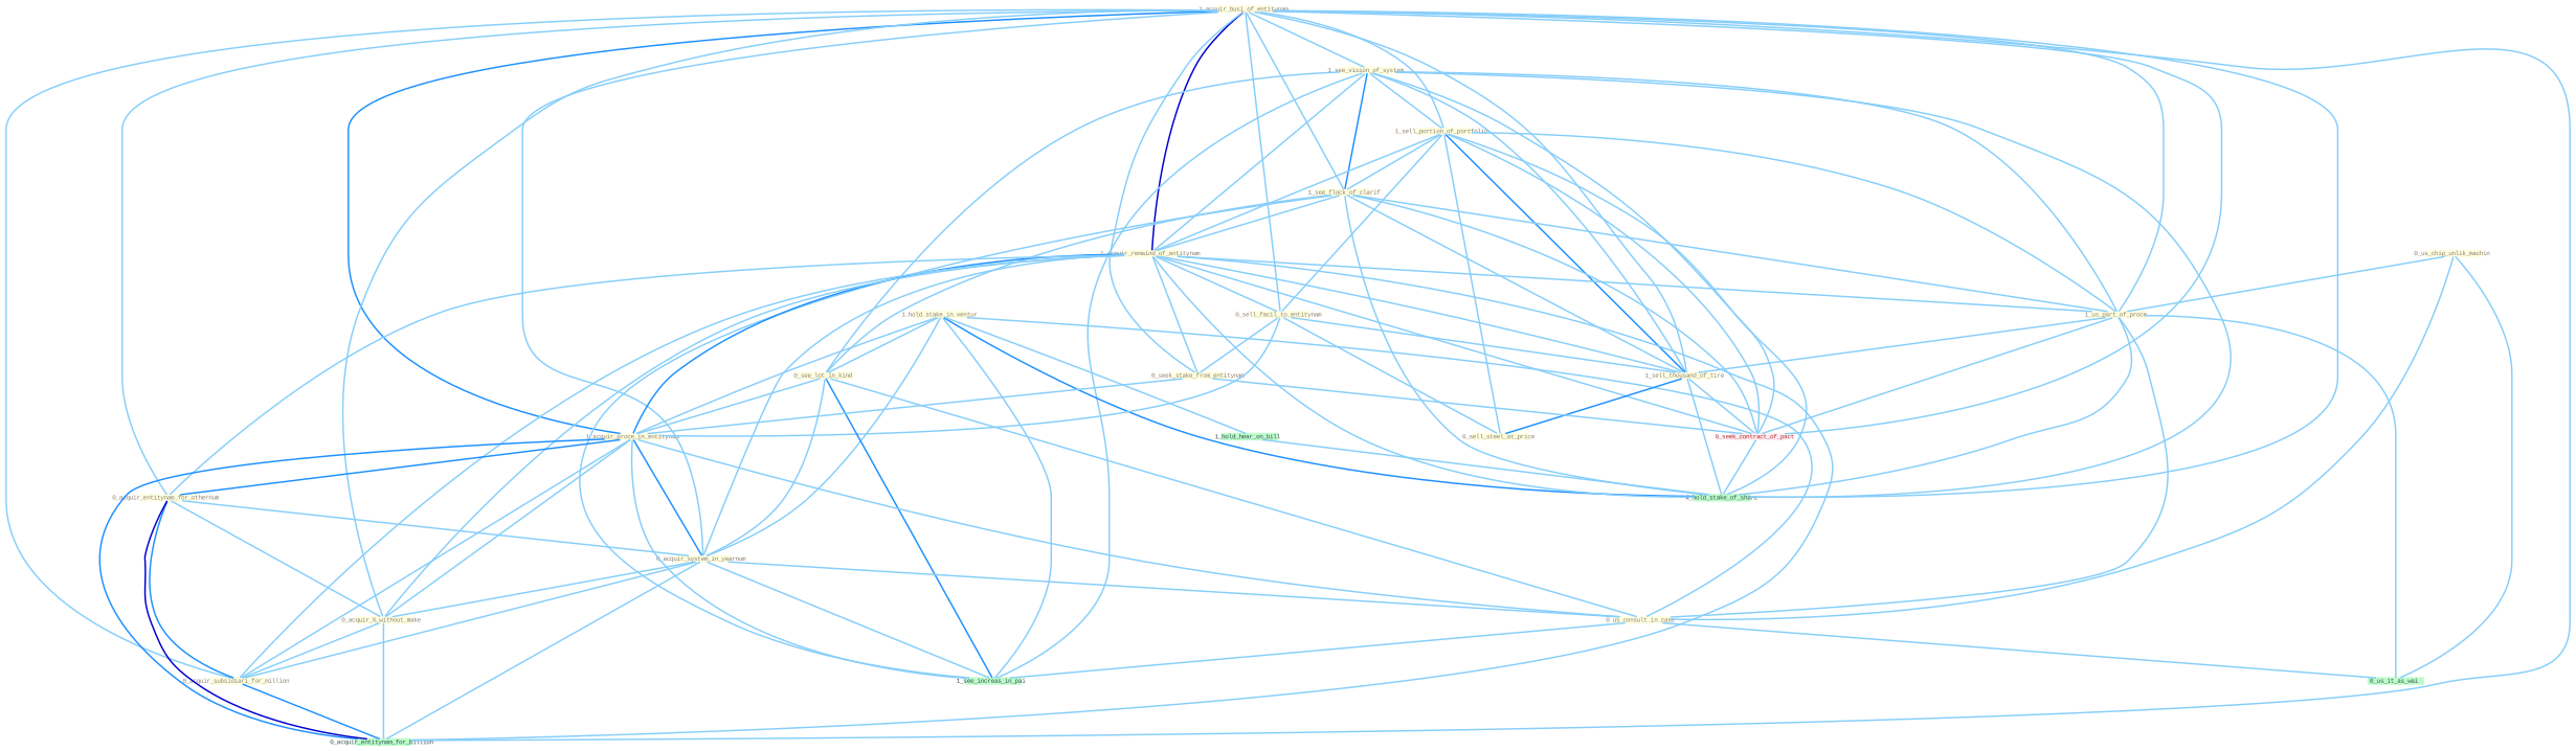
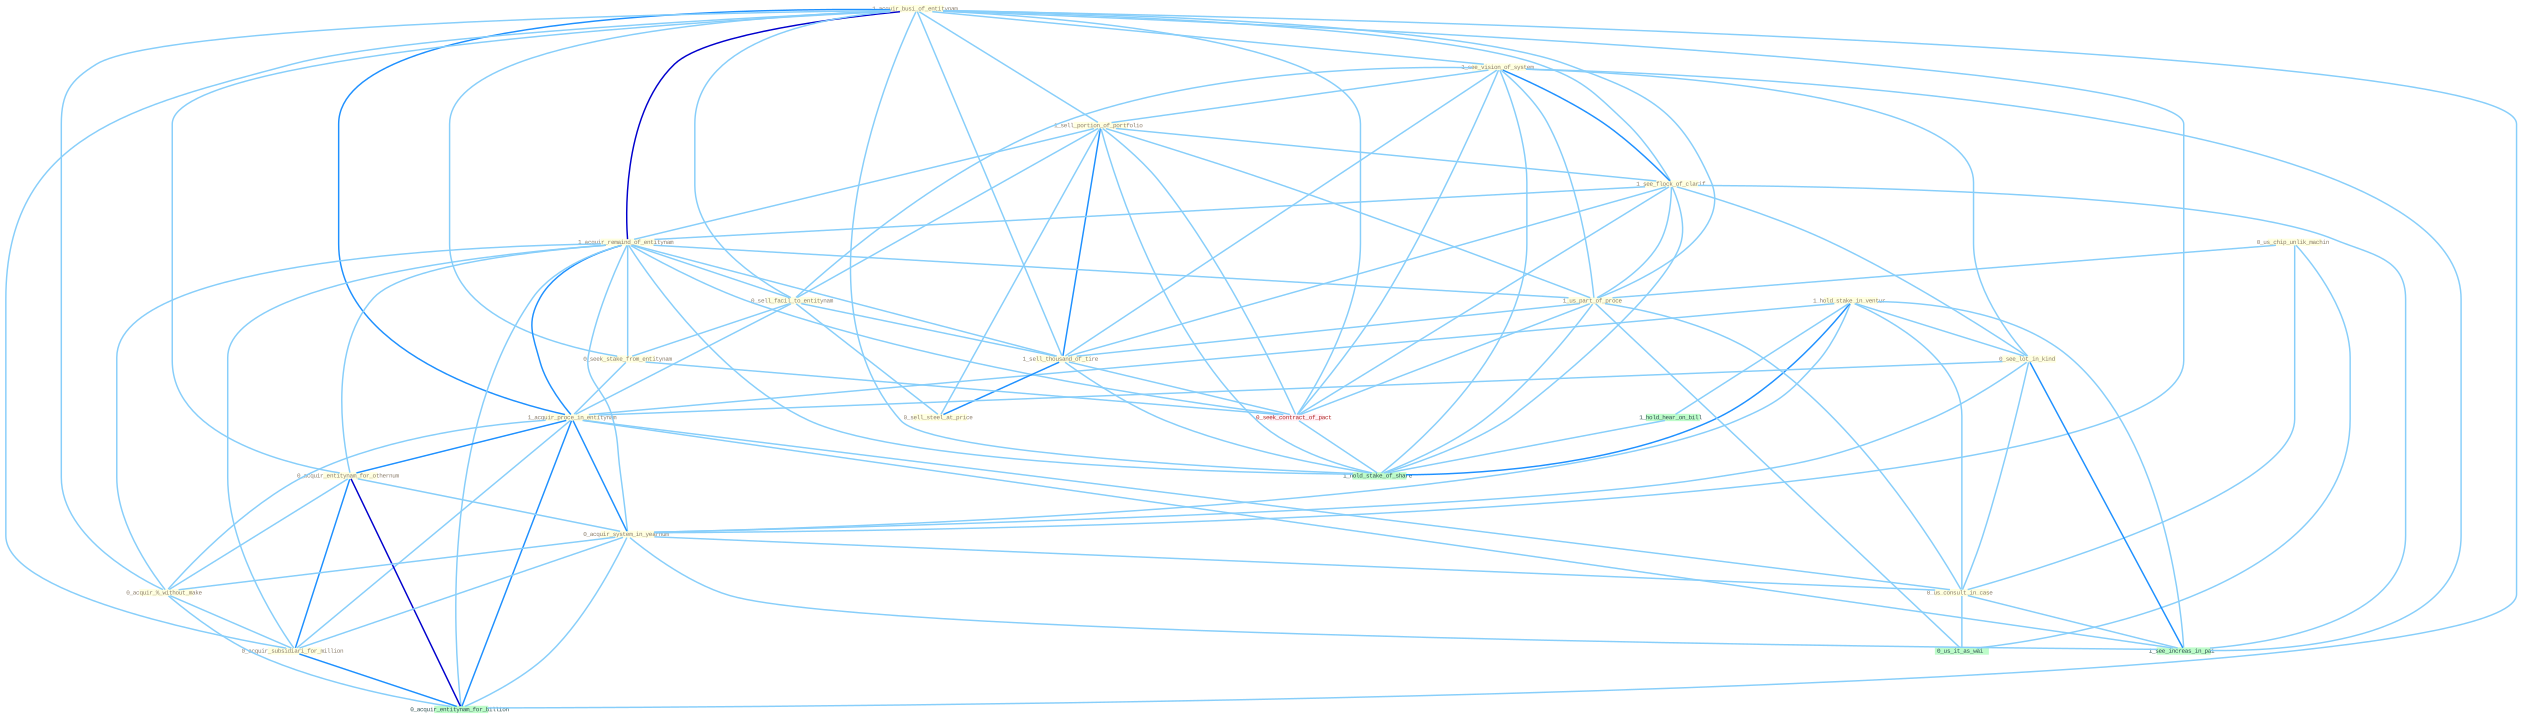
  graph {
    fontname="Liberation Mono"
    node [color="#ffffe0" fixedsize=true fontcolor="#8b7d6b" fontname="Liberation Mono" fontsize=4 shape=polygon style=filled]
    edge [color="#87cefa" fontname="Liberation Mono" w=1]
    "1_acquir_busi_of_entitynam " [height=.06 width=.5]
    "0_us_chip_unlik_machin " [height=.06 width=.5]
    "1_see_vision_of_system " [height=.06 width=.5]
    "1_sell_portion_of_portfolio " [height=.06 width=.5]
    "1_hold_stake_in_ventur " [height=.06 width=.5]
    n6 [height=.06 label="1_see_flock_of_clarif" width=.5]
    "1_acquir_remaind_of_entitynam " [height=.06 width=.5]
    "1_us_part_of_proce " [height=.06 width=.5]
    "0_sell_facil_to_entitynam " [height=.06 width=.5]
    "1_sell_thousand_of_tire " [height=.06 width=.5]
    "0_see_lot_in_kind " [height=.06 width=.5]
    n12 [height=.06 label="0_seek_stake_from_entitynam" width=.5]
    n13 [height=.06 label="1_acquir_proce_in_entitynam" width=.5]
    "0_acquir_entitynam_for_othernum " [height=.06 width=.5]
    "0_acquir_system_in_yearnum " [height=.06 width=.5]
    "0_acquir_%_without_make " [height=.06 width=.5]
    "0_acquir_subsidiari_for_million " [height=.06 width=.5]
    "0_sell_steel_at_price " [height=.06 width=.5]
    "0_us_consult_in_case " [height=.06 width=.5]
    "0_seek_contract_of_pact " [color="#fff0f5" fontcolor="#b22222" height=.06 width=.5]
    "0_acquir_entitynam_for_billion " [color="#BDFCC9" fontcolor="#2f4f4f" height=.06 width=.5]
-   "1_hold_stake_of_share " [color="#BDFCC9" fontcolor="#2f4f4f" height=.06 width=.5 label="4_hold_stake_of_share"]
+   "1_hold_stake_of_share " [color="#BDFCC9" fontcolor="#2f4f4f" height=.06 width=.5]
    "0_us_it_as_wai " [color="#BDFCC9" fontcolor="#2f4f4f" height=.06 width=.5]
    "1_see_increas_in_pai " [color="#BDFCC9" fontcolor="#2f4f4f" height=.06 width=.5]
    "1_hold_hear_on_bill " [color="#BDFCC9" fontcolor="#2f4f4f" height=.06 width=.5]
    subgraph sub_1 {
      "1_acquir_busi_of_entitynam "
      "0_us_chip_unlik_machin "
      "1_see_vision_of_system "
      "1_sell_portion_of_portfolio "
      "1_hold_stake_in_ventur "
      n6
      "1_acquir_remaind_of_entitynam "
      "1_us_part_of_proce "
      "0_sell_facil_to_entitynam "
      "1_sell_thousand_of_tire "
      "0_see_lot_in_kind "
      n12
      n13
      "0_acquir_entitynam_for_othernum "
      "0_acquir_system_in_yearnum "
      "0_acquir_%_without_make "
      "0_acquir_subsidiari_for_million "
      "0_sell_steel_at_price "
      "0_us_consult_in_case "
    }
    subgraph sub_2 {
      "0_seek_contract_of_pact "
    }
    "1_acquir_busi_of_entitynam " -- "1_see_vision_of_system "
    "1_acquir_busi_of_entitynam " -- "1_sell_portion_of_portfolio "
    "1_acquir_busi_of_entitynam " -- n6
    "1_acquir_busi_of_entitynam " -- "1_acquir_remaind_of_entitynam " [color="#0000cd" w=3]
    "1_acquir_busi_of_entitynam " -- "1_us_part_of_proce "
    "1_acquir_busi_of_entitynam " -- "0_sell_facil_to_entitynam "
    "1_acquir_busi_of_entitynam " -- "1_sell_thousand_of_tire "
    "1_acquir_busi_of_entitynam " -- n12
    "1_acquir_busi_of_entitynam " -- n13 [color="#1e90ff" w=2]
    "1_acquir_busi_of_entitynam " -- "0_acquir_entitynam_for_othernum "
    "1_acquir_busi_of_entitynam " -- "0_acquir_system_in_yearnum "
    "1_acquir_busi_of_entitynam " -- "0_acquir_%_without_make "
    "1_acquir_busi_of_entitynam " -- "0_acquir_subsidiari_for_million "
    "1_acquir_busi_of_entitynam " -- "0_seek_contract_of_pact "
    "1_acquir_busi_of_entitynam " -- "0_acquir_entitynam_for_billion "
    "1_acquir_busi_of_entitynam " -- "1_hold_stake_of_share "
    "0_us_chip_unlik_machin " -- "1_us_part_of_proce "
    "0_us_chip_unlik_machin " -- "0_us_consult_in_case "
    "0_us_chip_unlik_machin " -- "0_us_it_as_wai "
    "1_see_vision_of_system " -- "1_sell_portion_of_portfolio "
    "1_see_vision_of_system " -- n6 [color="#1e90ff" w=2]
-   "1_see_vision_of_system " -- "1_acquir_remaind_of_entitynam "
+   "1_see_vision_of_system " -- "0_sell_facil_to_entitynam "
    "1_see_vision_of_system " -- "1_us_part_of_proce "
    "1_see_vision_of_system " -- "1_sell_thousand_of_tire "
    "1_see_vision_of_system " -- "0_see_lot_in_kind "
    "1_see_vision_of_system " -- "0_seek_contract_of_pact "
    "1_see_vision_of_system " -- "1_hold_stake_of_share "
    "1_see_vision_of_system " -- "1_see_increas_in_pai "
    "1_sell_portion_of_portfolio " -- n6
    "1_sell_portion_of_portfolio " -- "1_acquir_remaind_of_entitynam "
    "1_sell_portion_of_portfolio " -- "1_us_part_of_proce "
    "1_sell_portion_of_portfolio " -- "0_sell_facil_to_entitynam "
    "1_sell_portion_of_portfolio " -- "1_sell_thousand_of_tire " [color="#1e90ff" w=2]
    "1_sell_portion_of_portfolio " -- "0_sell_steel_at_price "
    "1_sell_portion_of_portfolio " -- "0_seek_contract_of_pact "
    "1_sell_portion_of_portfolio " -- "1_hold_stake_of_share "
    "1_hold_stake_in_ventur " -- "0_see_lot_in_kind "
    "1_hold_stake_in_ventur " -- n13
    "1_hold_stake_in_ventur " -- "0_acquir_system_in_yearnum "
    "1_hold_stake_in_ventur " -- "0_us_consult_in_case "
    "1_hold_stake_in_ventur " -- "1_hold_stake_of_share " [color="#1e90ff" w=2]
    "1_hold_stake_in_ventur " -- "1_see_increas_in_pai "
    "1_hold_stake_in_ventur " -- "1_hold_hear_on_bill "
    n6 -- "1_acquir_remaind_of_entitynam "
    n6 -- "1_us_part_of_proce "
    n6 -- "1_sell_thousand_of_tire "
    n6 -- "0_see_lot_in_kind "
    n6 -- "0_seek_contract_of_pact "
    n6 -- "1_hold_stake_of_share "
    n6 -- "1_see_increas_in_pai "
    "1_acquir_remaind_of_entitynam " -- "1_us_part_of_proce "
    "1_acquir_remaind_of_entitynam " -- "0_sell_facil_to_entitynam "
    "1_acquir_remaind_of_entitynam " -- "1_sell_thousand_of_tire "
    "1_acquir_remaind_of_entitynam " -- n12
    "1_acquir_remaind_of_entitynam " -- n13 [color="#1e90ff" w=2]
    "1_acquir_remaind_of_entitynam " -- "0_acquir_entitynam_for_othernum "
    "1_acquir_remaind_of_entitynam " -- "0_acquir_system_in_yearnum "
    "1_acquir_remaind_of_entitynam " -- "0_acquir_%_without_make "
    "1_acquir_remaind_of_entitynam " -- "0_acquir_subsidiari_for_million "
    "1_acquir_remaind_of_entitynam " -- "0_seek_contract_of_pact "
    "1_acquir_remaind_of_entitynam " -- "0_acquir_entitynam_for_billion "
    "1_acquir_remaind_of_entitynam " -- "1_hold_stake_of_share "
    "1_us_part_of_proce " -- "1_sell_thousand_of_tire "
    "1_us_part_of_proce " -- "0_us_consult_in_case "
    "1_us_part_of_proce " -- "0_seek_contract_of_pact "
    "1_us_part_of_proce " -- "1_hold_stake_of_share "
    "1_us_part_of_proce " -- "0_us_it_as_wai "
    "0_sell_facil_to_entitynam " -- "1_sell_thousand_of_tire "
    "0_sell_facil_to_entitynam " -- n12
    "0_sell_facil_to_entitynam " -- n13
    "0_sell_facil_to_entitynam " -- "0_sell_steel_at_price "
    "1_sell_thousand_of_tire " -- "0_sell_steel_at_price " [color="#1e90ff"]
    "1_sell_thousand_of_tire " -- "0_seek_contract_of_pact "
    "1_sell_thousand_of_tire " -- "1_hold_stake_of_share "
    "0_see_lot_in_kind " -- n13
    "0_see_lot_in_kind " -- "0_acquir_system_in_yearnum "
    "0_see_lot_in_kind " -- "0_us_consult_in_case "
    "0_see_lot_in_kind " -- "1_see_increas_in_pai " [color="#1e90ff" w=2]
    n12 -- n13
    n12 -- "0_seek_contract_of_pact "
    n13 -- "0_acquir_entitynam_for_othernum " [color="#1e90ff" w=2]
    n13 -- "0_acquir_system_in_yearnum " [color="#1e90ff" w=2]
    n13 -- "0_acquir_%_without_make "
    n13 -- "0_acquir_subsidiari_for_million "
    n13 -- "0_us_consult_in_case "
    n13 -- "0_acquir_entitynam_for_billion " [color="#1e90ff" w=2]
    n13 -- "1_see_increas_in_pai "
    "0_acquir_entitynam_for_othernum " -- "0_acquir_system_in_yearnum "
    "0_acquir_entitynam_for_othernum " -- "0_acquir_%_without_make "
    "0_acquir_entitynam_for_othernum " -- "0_acquir_subsidiari_for_million " [color="#1e90ff" w=2]
    "0_acquir_entitynam_for_othernum " -- "0_acquir_entitynam_for_billion " [color="#0000cd" w=3]
    "0_acquir_system_in_yearnum " -- "0_acquir_%_without_make "
    "0_acquir_system_in_yearnum " -- "0_acquir_subsidiari_for_million "
    "0_acquir_system_in_yearnum " -- "0_us_consult_in_case "
    "0_acquir_system_in_yearnum " -- "0_acquir_entitynam_for_billion "
    "0_acquir_system_in_yearnum " -- "1_see_increas_in_pai "
    "0_acquir_%_without_make " -- "0_acquir_subsidiari_for_million "
    "0_acquir_%_without_make " -- "0_acquir_entitynam_for_billion "
    "0_acquir_subsidiari_for_million " -- "0_acquir_entitynam_for_billion " [color="#1e90ff" w=2]
    "0_us_consult_in_case " -- "0_us_it_as_wai "
    "0_us_consult_in_case " -- "1_see_increas_in_pai "
    "0_seek_contract_of_pact " -- "1_hold_stake_of_share "
    "1_hold_hear_on_bill " -- "1_hold_stake_of_share "
  }
